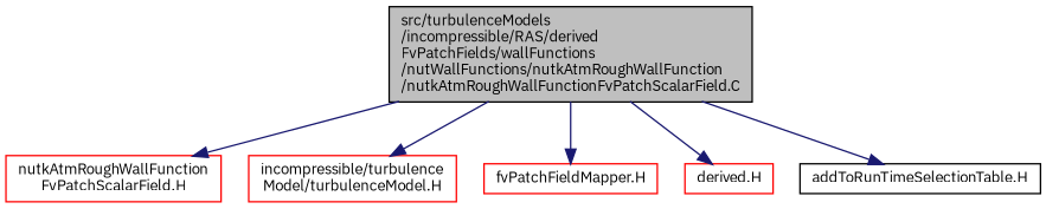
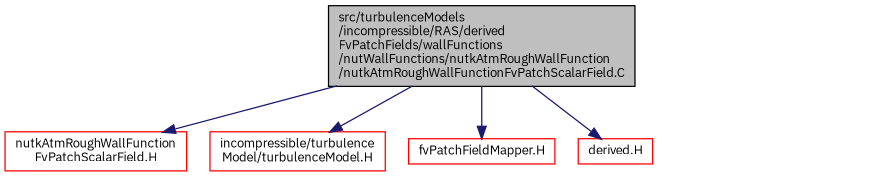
  digraph {
    fontname="IBM Plex Sans"
    node [color=red fontname="IBM Plex Sans" fontsize=10 shape=record]
    edge [color=midnightblue fontname="IBM Plex Sans" fontsize=10 labelfontname=FreeSans labelfontsize=10 style=solid]
    n1 [color=black fillcolor=grey75 fontcolor=black height=0.2 label="src/turbulenceModels\l/incompressible/RAS/derived\lFvPatchFields/wallFunctions\l/nutWallFunctions/nutkAtmRoughWallFunction\l/nutkAtmRoughWallFunctionFvPatchScalarField.C" style=filled width=0.4]
    n2 [height=0.2 label="nutkAtmRoughWallFunction\lFvPatchScalarField.H" width=0.4]
    n3 [height=0.2 label="incompressible/turbulence\lModel/turbulenceModel.H" width=0.4]
    n4 [height=0.2 label="fvPatchFieldMapper.H" width=0.4]
    n5 [height=0.2 label="derived.H" width=0.4]
-   n6 [color=black height=0.2 label="addToRunTimeSelectionTable.H" width=0.4]
    n1 -> n2
    n1 -> n3
    n1 -> n4
    n1 -> n5
-   n1 -> n6
  }
